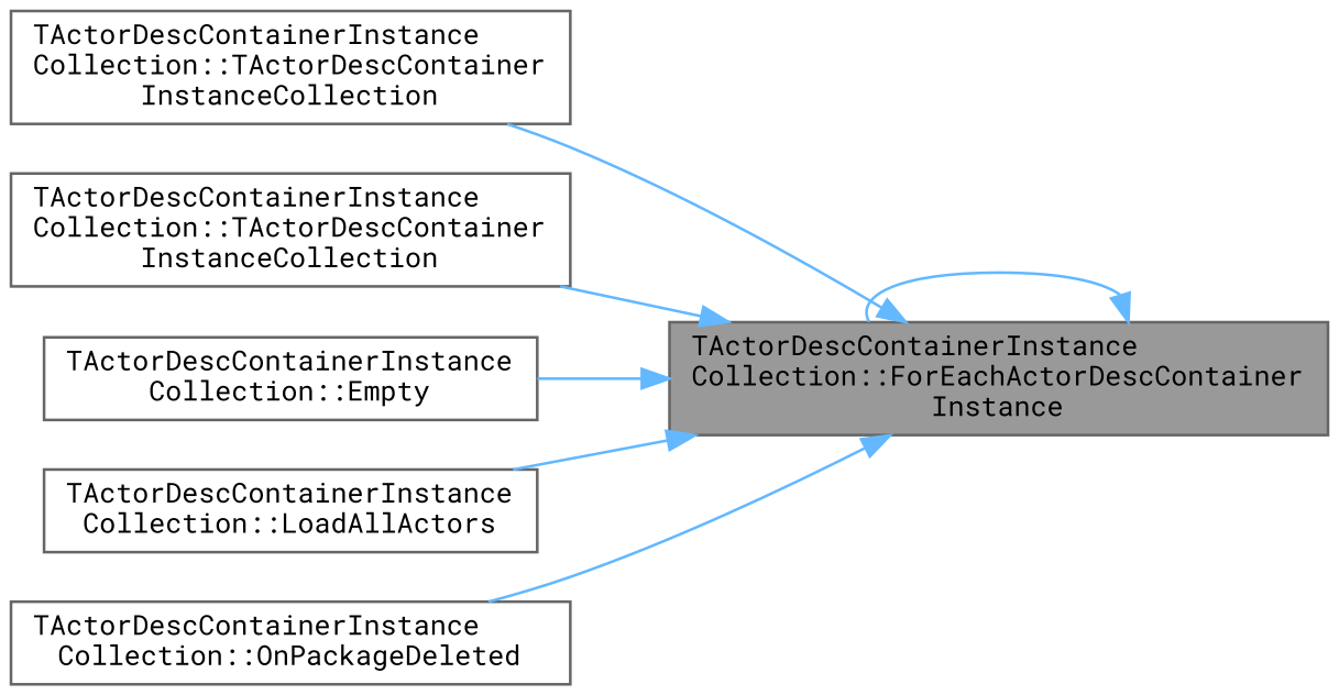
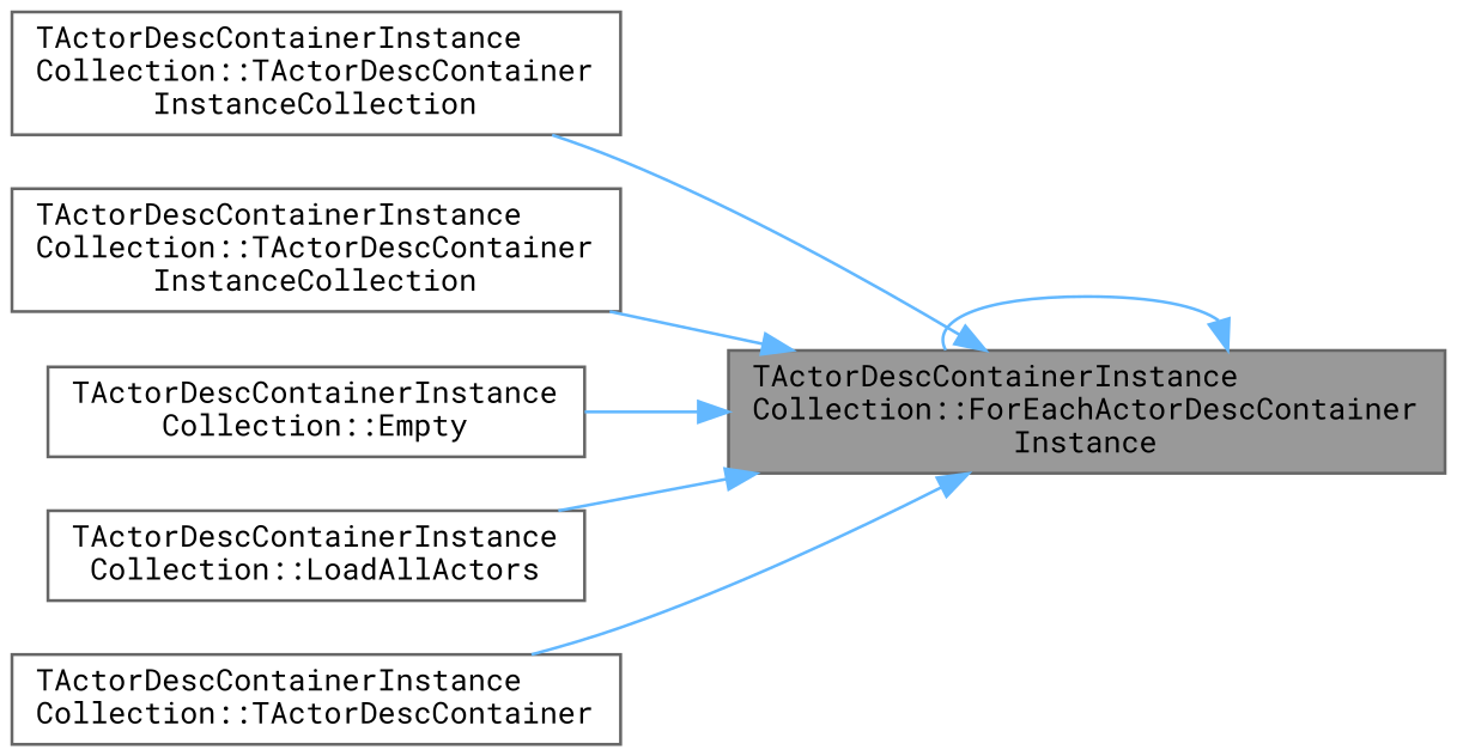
  digraph {
    rankdir=RL
    fontname="Roboto Mono"
    node [color=grey40 fillcolor=white fontname="Roboto Mono" fontsize=10 shape=box style=filled]
    edge [color=steelblue1 dir=back fontname="Roboto Mono" fontsize=10 labelfontname=Helvetica labelfontsize=10 style=solid]
    n1 [color=gray40 fillcolor=grey60 fontcolor=black height=0.2 label="TActorDescContainerInstance\lCollection::ForEachActorDescContainer\lInstance" width=0.4]
    n2 [height=0.2 label="TActorDescContainerInstance\lCollection::TActorDescContainer\lInstanceCollection" width=0.4]
    n3 [height=0.2 label="TActorDescContainerInstance\lCollection::TActorDescContainer\lInstanceCollection" width=0.4]
    n4 [height=0.2 label="TActorDescContainerInstance\lCollection::Empty" width=0.4]
    n5 [height=0.2 label="TActorDescContainerInstance\lCollection::LoadAllActors" width=0.4]
-   n6 [height=0.2 label="TActorDescContainerInstance\lCollection::OnPackageDeleted" width=0.4]
+   n6 [height=0.2 label="TActorDescContainerInstance\lCollection::TActorDescContainer" width=0.4]
    n1 -> n1
    n1 -> n2
    n1 -> n3
    n1 -> n4
    n1 -> n5
    n1 -> n6
  }
